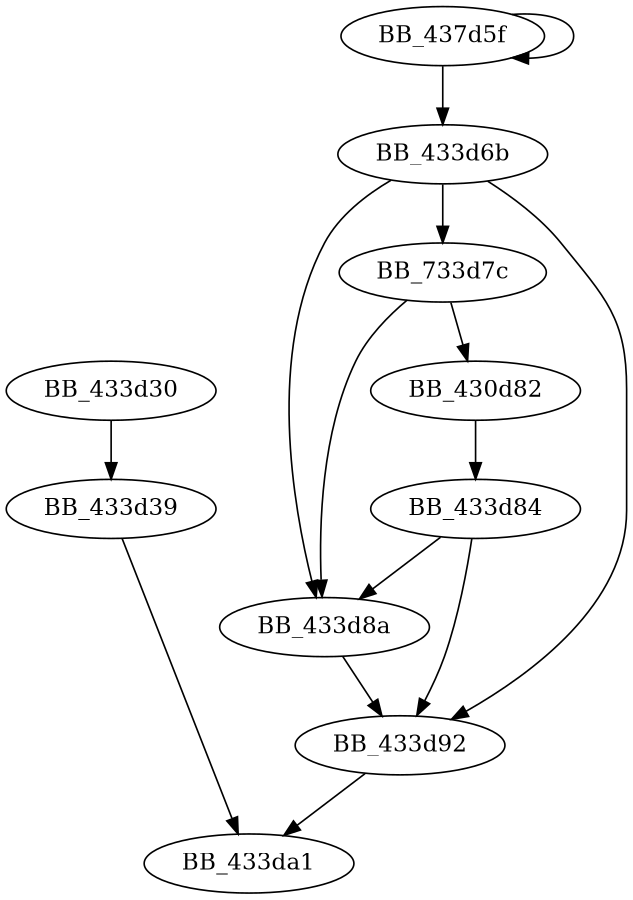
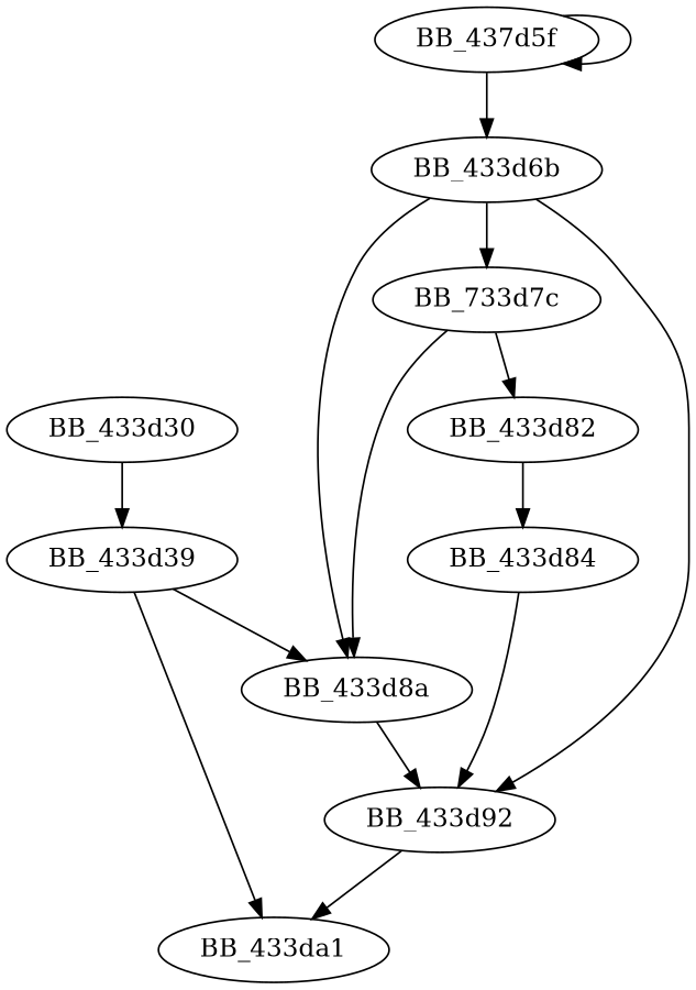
  digraph {
    BB_433d30
    BB_433d39
    BB_433da1
    n4 [label=BB_437d5f]
    BB_433d6b
    n6 [label=BB_733d7c]
    BB_433d8a
    BB_433d92
-   BB_433d82 [label=BB_430d82]
+   BB_433d82
    BB_433d84
    BB_433d30 -> BB_433d39
    BB_433d39 -> BB_433da1
    n4 -> n4
    n4 -> BB_433d6b
    BB_433d6b -> n6
    BB_433d6b -> BB_433d8a
    BB_433d6b -> BB_433d92
    n6 -> BB_433d8a
    n6 -> BB_433d82
    BB_433d8a -> BB_433d92
    BB_433d92 -> BB_433da1
    BB_433d82 -> BB_433d84
-   BB_433d84 -> BB_433d8a
+   BB_433d39 -> BB_433d8a
    BB_433d84 -> BB_433d92
  }
